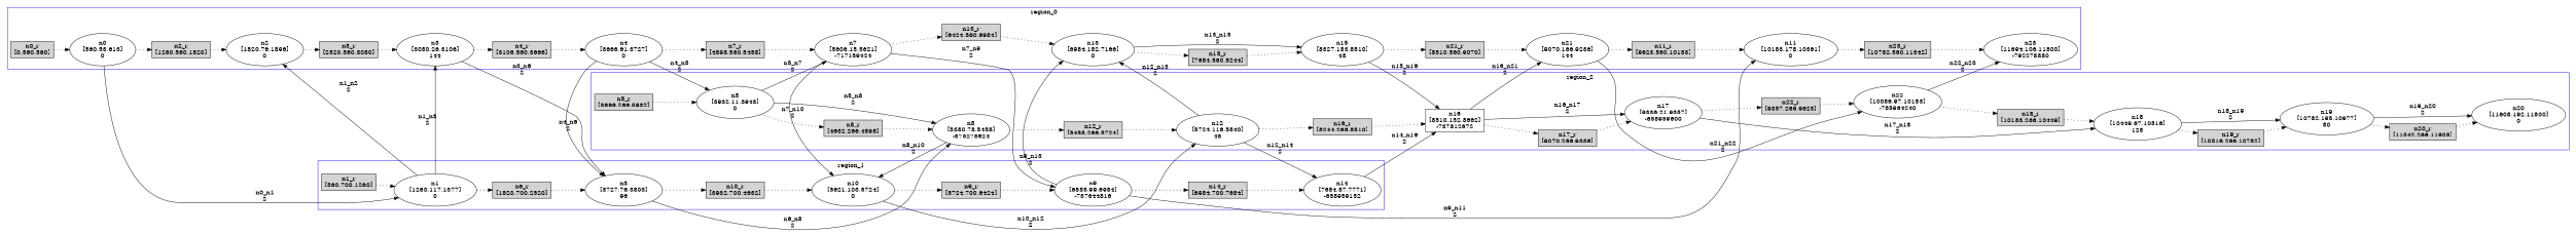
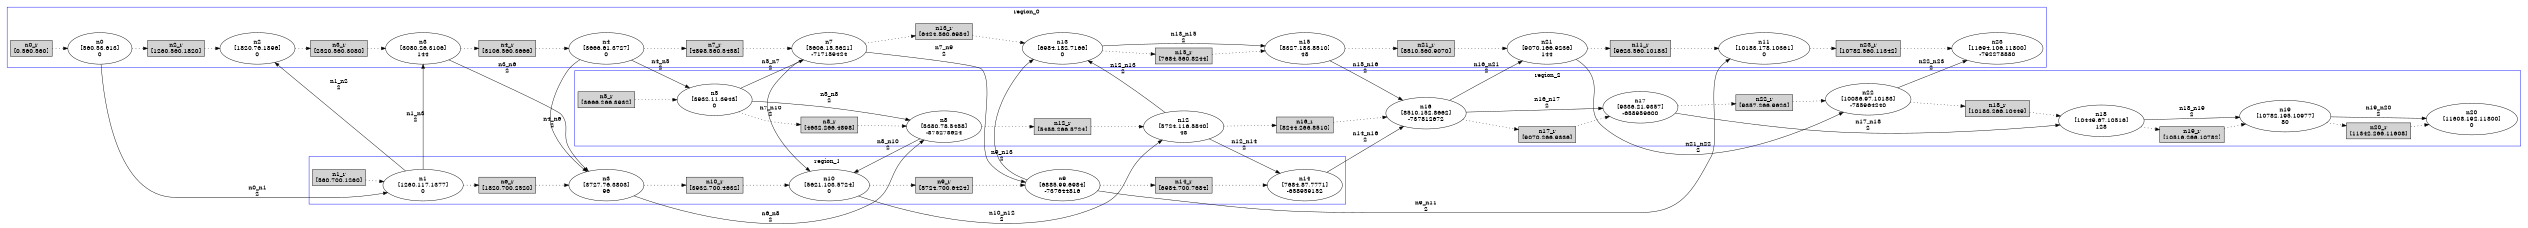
  digraph {
    fontname="DejaVu Serif"
    rankdir=LR
    node [fontname="DejaVu Serif"]
    edge [fontname="DejaVu Serif" style=dotted]
    n1 [label="n0_r\n[0,560,560]" shape=box style=filled]
    n2 [label="n0\n[560,53,613]\n0"]
    n3 [label="n2_r\n[1260,560,1820]" shape=box style=filled]
    n4 [label="n2\n[1820,76,1896]\n0"]
    n5 [label="n3_r\n[2520,560,3080]" shape=box style=filled]
    n6 [label="n3\n[3080,26,3106]\n144"]
    n7 [label="n4_r\n[3106,560,3666]" shape=box style=filled]
    n8 [label="n4\n[3666,61,3727]\n0"]
    n9 [label="n7_r\n[4898,560,5458]" shape=box style=filled]
    n10 [label="n7\n[5606,15,5621]\n-717159424"]
    n11 [label="n13_r\n[6424,560,6984]" shape=box style=filled]
    n12 [label="n13\n[6984,182,7166]\n0"]
    n13 [label="n15_r\n[7684,560,8244]" shape=box style=filled]
    n14 [label="n15\n[8327,183,8510]\n48"]
    n15 [label="n21_r\n[8510,560,9070]" shape=box style=filled]
    n16 [label="n21\n[9070,166,9236]\n144"]
    n17 [label="n11_r\n[9623,560,10183]" shape=box style=filled]
    n18 [label="n11\n[10183,178,10361]\n0"]
    n19 [label="n23_r\n[10782,560,11342]" shape=box style=filled]
    n20 [label="n23\n[11694,106,11800]\n-792278880"]
    n21 [label="n1_r\n[560,700,1260]" shape=box style=filled]
    n22 [label="n1\n[1260,117,1377]\n0"]
    n23 [label="n6_r\n[1820,700,2520]" shape=box style=filled]
    n24 [label="n3\n[3727,76,3803]\n96"]
    n25 [label="n10_r\n[3932,700,4632]" shape=box style=filled]
    n26 [label="n10\n[5621,103,5724]\n0"]
    n27 [label="n9_r\n[5724,700,6424]" shape=box style=filled]
    n28 [label="n9\n[6885,99,6984]\n-737644816"]
    n29 [label="n14_r\n[6984,700,7684]" shape=box style=filled]
    n30 [label="n14\n[7684,87,7771]\n-658959152"]
    n31 [label="n5_r\n[3666,266,3932]" shape=box style=filled]
    n32 [label="n5\n[3932,11,3943]\n0"]
    n33 [label="n8_r\n[4632,266,4898]" shape=box style=filled]
    n34 [label="n8\n[5380,78,5458]\n-875278624"]
    n35 [label="n12_r\n[5458,266,5724]" shape=box style=filled]
    n36 [label="n12\n[5724,116,5840]\n48"]
    n37 [label="n16_r\n[8244,266,8510]" shape=box style=filled]
-   n38 [label="n16\n[8510,152,8662]\n-737812672" shape=box]
+   n38 [label="n16\n[8510,152,8662]\n-737812672"]
    n39 [label="n17_r\n[9070,266,9336]" shape=box style=filled]
    n40 [label="n17\n[9336,21,9357]\n-658959600"]
    n41 [label="n22_r\n[9357,266,9623]" shape=box style=filled]
    n42 [label="n22\n[10086,97,10183]\n-785964240"]
    n43 [label="n18_r\n[10183,266,10449]" shape=box style=filled]
    n44 [label="n18\n[10449,67,10516]\n128"]
    n45 [label="n19_r\n[10516,266,10782]" shape=box style=filled]
    n46 [label="n19\n[10782,195,10977]\n80"]
    n47 [label="n20_r\n[11342,266,11608]" shape=box style=filled]
    n48 [label="n20\n[11608,192,11800]\n0"]
    subgraph cluster_1 {
      color=blue
      label=region_0
      stytle=filled
      n1
      n2
      n3
      n4
      n5
      n6
      n7
      n8
      n9
      n10
      n11
      n12
      n13
      n14
      n15
      n16
      n17
      n18
      n19
      n20
    }
    subgraph cluster_2 {
      color=blue
      label=region_1
      stytle=filled
      n21
      n22
      n23
      n24
      n25
      n26
      n27
      n28
      n29
      n30
    }
    subgraph cluster_3 {
      color=blue
      label=region_2
      stytle=filled
      n31
      n32
      n33
      n34
      n35
      n36
      n37
      n38
      n39
      n40
      n41
      n42
      n43
      n44
      n45
      n46
      n47
      n48
    }
    n1 -> n2
    n2 -> n3
    n2 -> n22 [label="n0_n1\n2" style=""]
    n3 -> n4
    n4 -> n5
    n5 -> n6
    n6 -> n7
    n6 -> n24 [label="n3_n6\n2" style=""]
    n7 -> n8
    n8 -> n9
    n8 -> n24 [label="n4_n6\n2" style=""]
    n8 -> n32 [label="n4_n5\n2" style=""]
    n9 -> n10
    n10 -> n11
    n10 -> n26 [label="n7_n10\n2" style=""]
    n10 -> n28 [label="n7_n9\n2" style=""]
    n11 -> n12
    n12 -> n13
    n12 -> n14 [label="n13_n15\n2" style=""]
    n13 -> n14
    n14 -> n15
    n14 -> n38 [label="n15_n16\n2" style=""]
    n15 -> n16
    n16 -> n17
    n16 -> n42 [label="n21_n22\n2" style=""]
    n17 -> n18
    n18 -> n19
    n19 -> n20
    n21 -> n22
    n22 -> n4 [label="n1_n2\n2" style=""]
    n22 -> n6 [label="n1_n3\n2" style=""]
    n22 -> n23
    n23 -> n24
    n24 -> n25
    n24 -> n34 [label="n6_n8\n2" style=""]
    n25 -> n26
    n26 -> n27
    n26 -> n36 [label="n10_n12\n2" style=""]
    n27 -> n28
    n28 -> n12 [label="n9_n13\n2" style=""]
    n28 -> n18 [label="n9_n11\n2" style=""]
    n28 -> n29
    n29 -> n30
    n30 -> n38 [label="n14_n16\n2" style=""]
    n31 -> n32
    n32 -> n10 [label="n5_n7\n2" style=""]
    n32 -> n33
    n32 -> n34 [label="n5_n8\n2" style=""]
    n33 -> n34
    n34 -> n26 [label="n8_n10\n2" style=""]
    n34 -> n35
    n35 -> n36
    n36 -> n12 [label="n12_n13\n2" style=""]
    n36 -> n30 [label="n12_n14\n2" style=""]
    n36 -> n37
    n37 -> n38
    n38 -> n16 [label="n16_n21\n2" style=""]
    n38 -> n39
    n38 -> n40 [label="n16_n17\n2" style=""]
    n39 -> n40
    n40 -> n41
    n40 -> n44 [label="n17_n18\n2" style=""]
    n41 -> n42
    n42 -> n20 [label="n22_n23\n2" style=""]
    n42 -> n43
    n43 -> n44
    n44 -> n45
    n44 -> n46 [label="n18_n19\n2" style=""]
    n45 -> n46
    n46 -> n47
    n46 -> n48 [label="n19_n20\n2" style=""]
    n47 -> n48
  }
